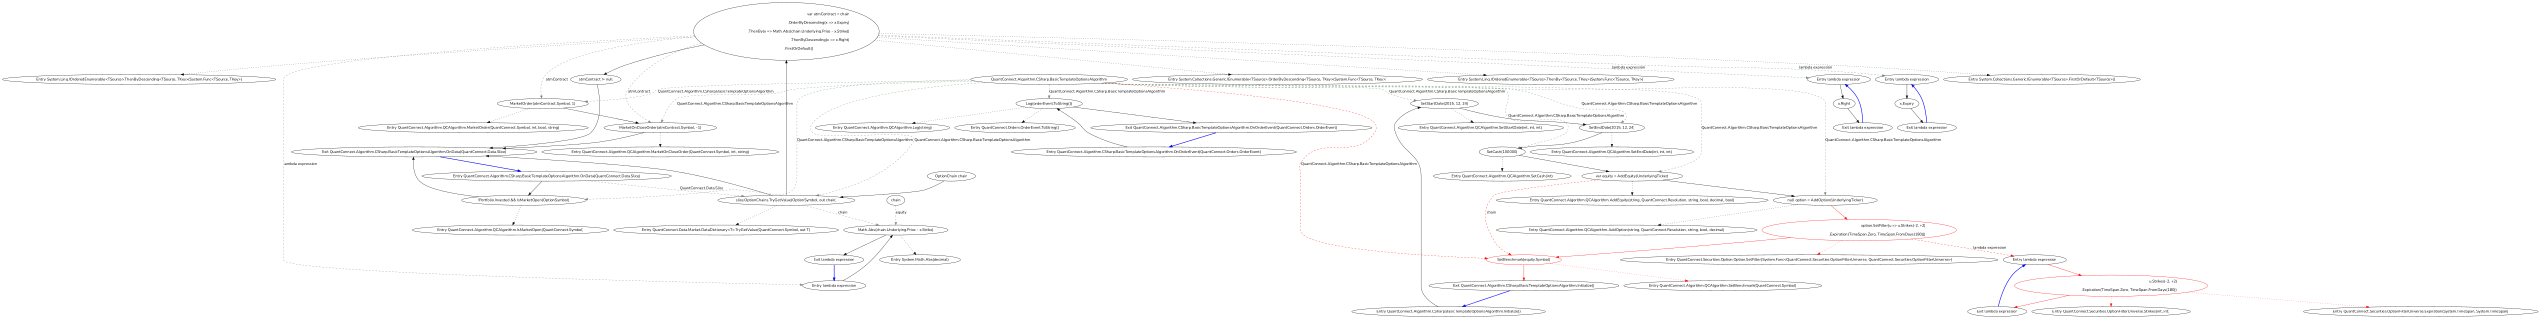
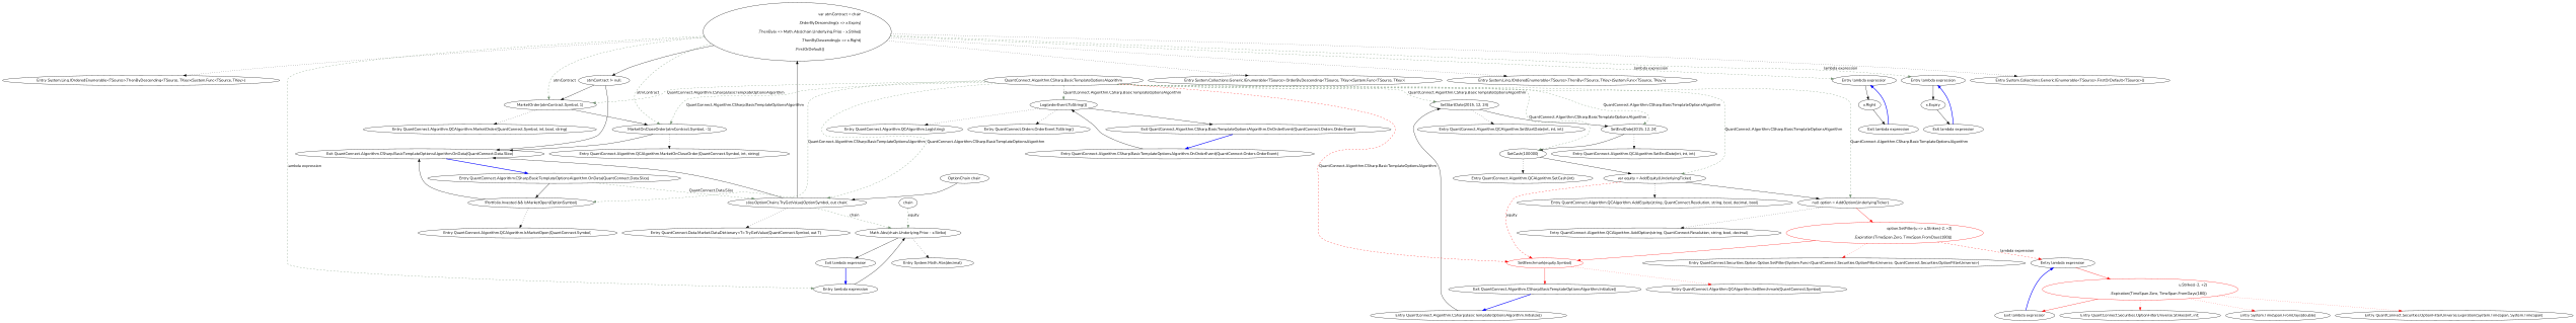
  digraph {
    fontname=Nunito
    node [cluster="lambda expression" file="SendForBacktestingcs.cs" fontname=Nunito span="0-0"]
    edge [fontname=Nunito style=solid]
    n1 [cluster="System.Linq.IOrderedEnumerable<TSource>.ThenByDescending<TSource, TKey>(System.Func<TSource, TKey>)" label="Entry System.Linq.IOrderedEnumerable<TSource>.ThenByDescending<TSource, TKey>(System.Func<TSource, TKey>)"]
    n2 [cluster="System.Math.Abs(decimal)" label="Entry System.Math.Abs(decimal)"]
    n3 [cluster="QuantConnect.Algorithm.QCAlgorithm.AddOption(string, QuantConnect.Resolution, string, bool, decimal)" label="Entry QuantConnect.Algorithm.QCAlgorithm.AddOption(string, QuantConnect.Resolution, string, bool, decimal)" span="1467-1467"]
    n4 [cluster="QuantConnect.Algorithm.CSharp.BasicTemplateOptionsAlgorithm.OnData(QuantConnect.Data.Slice)" label="Entry QuantConnect.Algorithm.CSharp.BasicTemplateOptionsAlgorithm.OnData(QuantConnect.Data.Slice)" span="61-61"]
    n5 [cluster="QuantConnect.Algorithm.CSharp.BasicTemplateOptionsAlgorithm.OnData(QuantConnect.Data.Slice)" label="!Portfolio.Invested && IsMarketOpen(OptionSymbol)" span="63-63"]
    n6 [cluster="QuantConnect.Algorithm.CSharp.BasicTemplateOptionsAlgorithm.OnData(QuantConnect.Data.Slice)" label="slice.OptionChains.TryGetValue(OptionSymbol, out chain)" span="66-66"]
    n7 [cluster="QuantConnect.Algorithm.CSharp.BasicTemplateOptionsAlgorithm.OnData(QuantConnect.Data.Slice)" label="Exit QuantConnect.Algorithm.CSharp.BasicTemplateOptionsAlgorithm.OnData(QuantConnect.Data.Slice)" span="61-61"]
    n8 [cluster="QuantConnect.Algorithm.QCAlgorithm.IsMarketOpen(QuantConnect.Symbol)" label="Entry QuantConnect.Algorithm.QCAlgorithm.IsMarketOpen(QuantConnect.Symbol)" span="1023-1023"]
    n9 [cluster="QuantConnect.Algorithm.CSharp.BasicTemplateOptionsAlgorithm.OnData(QuantConnect.Data.Slice)" label="var atmContract = chain\r\n                        .OrderByDescending(x => x.Expiry)\r\n                        .ThenBy(x => Math.Abs(chain.Underlying.Price - x.Strike))\r\n                        .ThenByDescending(x => x.Right)\r\n                        .FirstOrDefault()" span="69-73"]
    n10 [label="Math.Abs(chain.Underlying.Price - x.Strike)" span="71-71"]
    n11 [cluster="QuantConnect.Data.Market.DataDictionary<T>.TryGetValue(QuantConnect.Symbol, out T)" label="Entry QuantConnect.Data.Market.DataDictionary<T>.TryGetValue(QuantConnect.Symbol, out T)" span="189-189"]
    n12 [cluster="QuantConnect.Algorithm.CSharp.BasicTemplateOptionsAlgorithm.OnData(QuantConnect.Data.Slice)" label="OptionChain chain" span="65-65"]
    n13 [cluster="QuantConnect.Algorithm.CSharp.BasicTemplateOptionsAlgorithm.OnData(QuantConnect.Data.Slice)" label="atmContract != null" span="75-75"]
    n14 [cluster="QuantConnect.Algorithm.CSharp.BasicTemplateOptionsAlgorithm.OnData(QuantConnect.Data.Slice)" label="MarketOrder(atmContract.Symbol, 1)" span="78-78"]
    n15 [cluster="QuantConnect.Algorithm.CSharp.BasicTemplateOptionsAlgorithm.OnData(QuantConnect.Data.Slice)" label="MarketOnCloseOrder(atmContract.Symbol, -1)" span="79-79"]
    n16 [cluster="System.Collections.Generic.IEnumerable<TSource>.OrderByDescending<TSource, TKey>(System.Func<TSource, TKey>)" label="Entry System.Collections.Generic.IEnumerable<TSource>.OrderByDescending<TSource, TKey>(System.Func<TSource, TKey>)"]
    n17 [cluster="System.Linq.IOrderedEnumerable<TSource>.ThenBy<TSource, TKey>(System.Func<TSource, TKey>)" label="Entry System.Linq.IOrderedEnumerable<TSource>.ThenBy<TSource, TKey>(System.Func<TSource, TKey>)"]
    n18 [label="Entry lambda expression" span="72-72"]
    n19 [label="Entry lambda expression" span="70-70"]
    n20 [label="Entry lambda expression" span="71-71"]
    n21 [cluster="System.Collections.Generic.IEnumerable<TSource>.FirstOrDefault<TSource>()" label="Entry System.Collections.Generic.IEnumerable<TSource>.FirstOrDefault<TSource>()"]
    n22 [label="Exit lambda expression" span="71-71"]
    n23 [cluster="QuantConnect.Algorithm.QCAlgorithm.MarketOrder(QuantConnect.Symbol, int, bool, string)" label="Entry QuantConnect.Algorithm.QCAlgorithm.MarketOrder(QuantConnect.Symbol, int, bool, string)" span="171-171"]
    n24 [cluster="QuantConnect.Algorithm.QCAlgorithm.MarketOnCloseOrder(QuantConnect.Symbol, int, string)" label="Entry QuantConnect.Algorithm.QCAlgorithm.MarketOnCloseOrder(QuantConnect.Symbol, int, string)" span="292-292"]
    n25 [label="x.Right" span="72-72"]
    n26 [label="x.Expiry" span="70-70"]
    n27 [cluster="QuantConnect.Securities.Option.Option.SetFilter(System.Func<QuantConnect.Securities.OptionFilterUniverse, QuantConnect.Securities.OptionFilterUniverse>)" label="Entry QuantConnect.Securities.Option.Option.SetFilter(System.Func<QuantConnect.Securities.OptionFilterUniverse, QuantConnect.Securities.OptionFilterUniverse>)" span="348-348"]
    n28 [label="Exit lambda expression" span="72-72"]
    n29 [label="Entry lambda expression" span="50-51"]
    n30 [color=red community=0 label="u.Strikes(-2, +2)\r\n                                   .Expiration(TimeSpan.Zero, TimeSpan.FromDays(180))" span="50-51"]
    n31 [label="Exit lambda expression" span="50-51"]
    n32 [cluster="QuantConnect.Securities.OptionFilterUniverse.Expiration(System.TimeSpan, System.TimeSpan)" label="Entry QuantConnect.Securities.OptionFilterUniverse.Expiration(System.TimeSpan, System.TimeSpan)" span="303-303"]
    n33 [cluster="QuantConnect.Securities.OptionFilterUniverse.Strikes(int, int)" label="Entry QuantConnect.Securities.OptionFilterUniverse.Strikes(int, int)" span="197-197"]
+   n34 [cluster="System.TimeSpan.FromDays(double)" label="Entry System.TimeSpan.FromDays(double)"]
    n35 [label="Exit lambda expression" span="70-70"]
    n36 [cluster="QuantConnect.Algorithm.QCAlgorithm.AddEquity(string, QuantConnect.Resolution, string, bool, decimal, bool)" label="Entry QuantConnect.Algorithm.QCAlgorithm.AddEquity(string, QuantConnect.Resolution, string, bool, decimal, bool)" span="1453-1453"]
    n37 [cluster="QuantConnect.Algorithm.QCAlgorithm.SetStartDate(int, int, int)" label="Entry QuantConnect.Algorithm.QCAlgorithm.SetStartDate(int, int, int)" span="1172-1172"]
    n38 [cluster="QuantConnect.Algorithm.QCAlgorithm.Log(string)" label="Entry QuantConnect.Algorithm.QCAlgorithm.Log(string)" span="1837-1837"]
    n39 [cluster="QuantConnect.Algorithm.QCAlgorithm.SetEndDate(int, int, int)" label="Entry QuantConnect.Algorithm.QCAlgorithm.SetEndDate(int, int, int)" span="1197-1197"]
    n40 [cluster="QuantConnect.Algorithm.CSharp.BasicTemplateOptionsAlgorithm.OnOrderEvent(QuantConnect.Orders.OrderEvent)" label="Entry QuantConnect.Algorithm.CSharp.BasicTemplateOptionsAlgorithm.OnOrderEvent(QuantConnect.Orders.OrderEvent)" span="90-90"]
    n41 [cluster="QuantConnect.Algorithm.CSharp.BasicTemplateOptionsAlgorithm.OnOrderEvent(QuantConnect.Orders.OrderEvent)" label="Log(orderEvent.ToString())" span="92-92"]
    n42 [cluster="QuantConnect.Algorithm.CSharp.BasicTemplateOptionsAlgorithm.OnOrderEvent(QuantConnect.Orders.OrderEvent)" label="Exit QuantConnect.Algorithm.CSharp.BasicTemplateOptionsAlgorithm.OnOrderEvent(QuantConnect.Orders.OrderEvent)" span="90-90"]
    n43 [cluster="QuantConnect.Orders.OrderEvent.ToString()" label="Entry QuantConnect.Orders.OrderEvent.ToString()" span="169-169"]
    n44 [cluster="QuantConnect.Algorithm.QCAlgorithm.SetCash(int)" label="Entry QuantConnect.Algorithm.QCAlgorithm.SetCash(int)" span="1121-1121"]
    n45 [cluster="QuantConnect.Algorithm.CSharp.BasicTemplateOptionsAlgorithm.Initialize()" label="Entry QuantConnect.Algorithm.CSharp.BasicTemplateOptionsAlgorithm.Initialize()" span="40-40"]
    n46 [cluster="QuantConnect.Algorithm.CSharp.BasicTemplateOptionsAlgorithm.Initialize()" label="SetStartDate(2015, 12, 24)" span="42-42"]
    n47 [cluster="QuantConnect.Algorithm.CSharp.BasicTemplateOptionsAlgorithm.Initialize()" label="SetEndDate(2015, 12, 24)" span="43-43"]
    n48 [cluster="QuantConnect.Algorithm.CSharp.BasicTemplateOptionsAlgorithm.Initialize()" label="SetCash(100000)" span="44-44"]
    n49 [cluster="QuantConnect.Algorithm.CSharp.BasicTemplateOptionsAlgorithm.Initialize()" label="var equity = AddEquity(UnderlyingTicker)" span="46-46"]
    n50 [cluster="QuantConnect.Algorithm.CSharp.BasicTemplateOptionsAlgorithm.Initialize()" label="null option = AddOption(UnderlyingTicker)" span="47-47"]
    n51 [cluster="QuantConnect.Algorithm.CSharp.BasicTemplateOptionsAlgorithm.Initialize()" color=red community=0 label="SetBenchmark(equity.Symbol)" span="54-54"]
    n52 [cluster="QuantConnect.Algorithm.CSharp.BasicTemplateOptionsAlgorithm.Initialize()" color=red community=0 label="option.SetFilter(u => u.Strikes(-2, +2)\r\n                                   .Expiration(TimeSpan.Zero, TimeSpan.FromDays(180)))" span="50-51"]
    n53 [cluster="QuantConnect.Algorithm.CSharp.BasicTemplateOptionsAlgorithm.Initialize()" label="Exit QuantConnect.Algorithm.CSharp.BasicTemplateOptionsAlgorithm.Initialize()" span="40-40"]
    n54 [cluster="QuantConnect.Algorithm.QCAlgorithm.SetBenchmark(QuantConnect.Symbol)" label="Entry QuantConnect.Algorithm.QCAlgorithm.SetBenchmark(QuantConnect.Symbol)" span="1078-1078"]
    n55 [label="QuantConnect.Algorithm.CSharp.BasicTemplateOptionsAlgorithm" cluster="" span=""]
    n56 [label=chain cluster="" span=""]
    n4 -> n5
    n4 -> n6 [color=darkseagreen4 label="QuantConnect.Data.Slice" style=dashed]
    n5 -> n7
    n5 -> n8 [style=dotted]
    n6 -> n7
    n6 -> n9
    n6 -> n10 [color=darkseagreen4 label=chain style=dashed]
    n6 -> n11 [style=dotted]
    n7 -> n4 [color=blue style=bold]
    n9 -> n1 [style=dotted]
    n9 -> n13
    n9 -> n14 [color=darkseagreen4 label=atmContract style=dashed]
    n9 -> n15 [color=darkseagreen4 label=atmContract style=dashed]
    n9 -> n16 [style=dotted]
    n9 -> n17 [style=dotted]
    n9 -> n18 [color=darkseagreen4 label="lambda expression" style=dashed]
    n9 -> n19 [color=darkseagreen4 label="lambda expression" style=dashed]
    n9 -> n20 [color=darkseagreen4 label="lambda expression" style=dashed]
    n9 -> n21 [style=dotted]
    n10 -> n2 [style=dotted]
    n10 -> n22
    n12 -> n6
    n13 -> n7
+   n13 -> n14
    n14 -> n15
    n14 -> n23 [style=dotted]
    n15 -> n7
    n15 -> n24 [style=dotted]
    n18 -> n25
    n19 -> n26
    n20 -> n10
    n22 -> n20 [color=blue style=bold]
    n25 -> n28
    n26 -> n35
    n28 -> n18 [color=blue style=bold]
    n29 -> n30 [color=red]
    n30 -> n31 [color=red]
    n30 -> n32 [color=red style=dotted]
    n30 -> n33 [color=red style=dotted]
+   n30 -> n34 [color=red style=dotted]
    n31 -> n29 [color=blue style=bold]
    n35 -> n19 [color=blue style=bold]
    n40 -> n41
    n41 -> n38 [style=dotted]
    n41 -> n42
    n41 -> n43 [style=dotted]
    n42 -> n40 [color=blue style=bold]
    n45 -> n46
    n46 -> n37 [style=dotted]
    n46 -> n47
    n47 -> n39 [style=dotted]
    n47 -> n48
    n48 -> n44 [style=dotted]
    n48 -> n49
    n49 -> n36 [style=dotted]
    n49 -> n50
-   n49 -> n51 [color=red label=chain style=dashed]
+   n49 -> n51 [color=red label=equity style=dashed]
    n50 -> n3 [style=dotted]
    n50 -> n52 [color=red]
    n51 -> n53 [color=red]
    n51 -> n54 [color=red style=dotted]
    n52 -> n27 [color=red style=dotted]
    n52 -> n29 [color=red label="lambda expression" style=dashed]
    n52 -> n51 [color=red]
    n53 -> n45 [color=blue style=bold]
    n55 -> n5 [color=darkseagreen4 label="QuantConnect.Algorithm.CSharp.BasicTemplateOptionsAlgorithm" style=dashed]
    n55 -> n6 [color=darkseagreen4 label="QuantConnect.Algorithm.CSharp.BasicTemplateOptionsAlgorithm" style=dashed]
    n55 -> n14 [color=darkseagreen4 label="QuantConnect.Algorithm.CSharp.BasicTemplateOptionsAlgorithm" style=dashed]
    n55 -> n15 [color=darkseagreen4 label="QuantConnect.Algorithm.CSharp.BasicTemplateOptionsAlgorithm" style=dashed]
    n55 -> n41 [color=darkseagreen4 label="QuantConnect.Algorithm.CSharp.BasicTemplateOptionsAlgorithm" style=dashed]
    n55 -> n46 [color=darkseagreen4 label="QuantConnect.Algorithm.CSharp.BasicTemplateOptionsAlgorithm" style=dashed]
    n55 -> n47 [color=darkseagreen4 label="QuantConnect.Algorithm.CSharp.BasicTemplateOptionsAlgorithm" style=dashed]
    n55 -> n48 [color=darkseagreen4 label="QuantConnect.Algorithm.CSharp.BasicTemplateOptionsAlgorithm" style=dashed]
    n55 -> n49 [color=darkseagreen4 label="QuantConnect.Algorithm.CSharp.BasicTemplateOptionsAlgorithm" style=dashed]
    n55 -> n50 [color=darkseagreen4 label="QuantConnect.Algorithm.CSharp.BasicTemplateOptionsAlgorithm" style=dashed]
    n55 -> n51 [color=red label="QuantConnect.Algorithm.CSharp.BasicTemplateOptionsAlgorithm" style=dashed]
    n56 -> n10 [color=darkseagreen4 label=equity style=dashed]
  }
